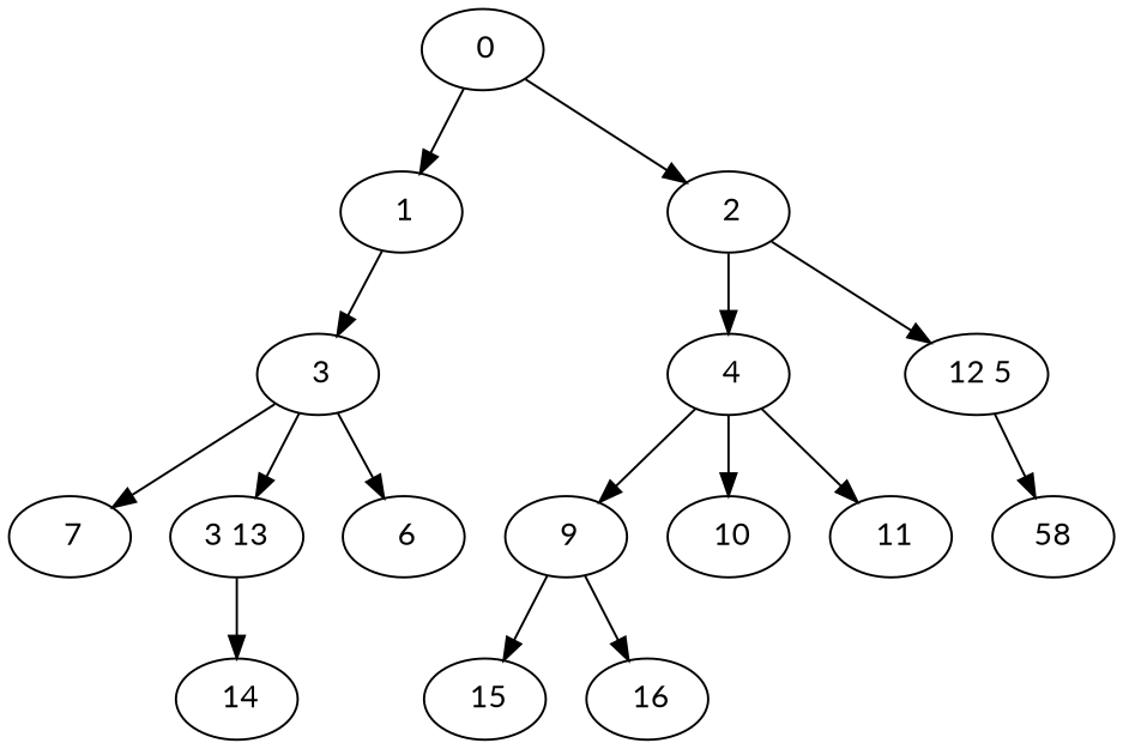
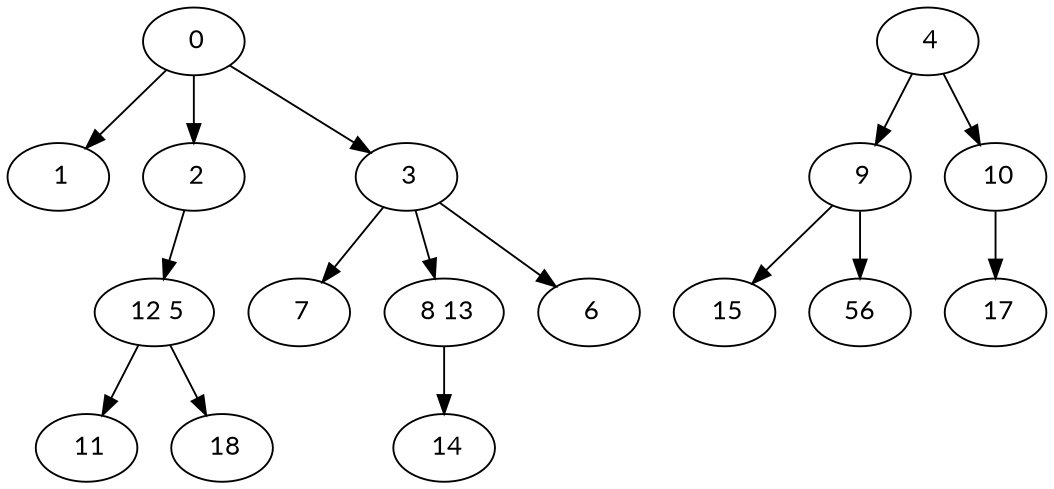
  digraph {
    fontname=Lato
    node [fontname=Lato]
    edge [fontname=Lato]
    " 0"
    " 1"
    " 2"
    " 3"
    " 4"
    " 12 5"
    " 7"
-   " 8 13" [label="3 13"]
+   " 8 13"
    " 6"
    " 9"
    " 10"
    " 11"
-   " 18" [label=58]
+   " 18"
    " 14"
    " 15"
-   " 16"
+   " 16" [label=56]
+   " 17"
    " 0" -> " 1"
    " 0" -> " 2"
-   " 1" -> " 3"
-   " 2" -> " 4"
+   " 0" -> " 3"
    " 2" -> " 12 5"
    " 3" -> " 7"
    " 3" -> " 8 13"
    " 3" -> " 6"
    " 4" -> " 9"
    " 4" -> " 10"
-   " 4" -> " 11"
+   " 12 5" -> " 11"
    " 12 5" -> " 18"
    " 8 13" -> " 14"
    " 9" -> " 15"
    " 9" -> " 16"
+   " 10" -> " 17"
  }
